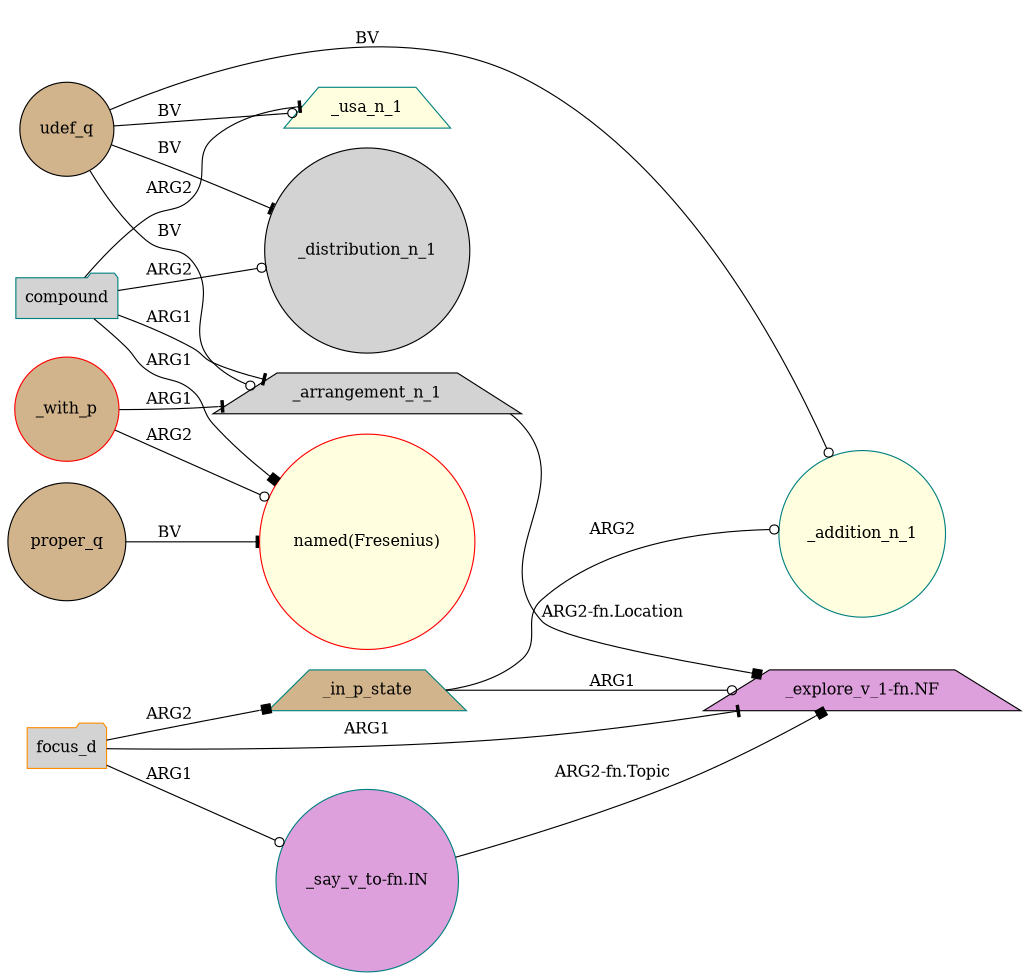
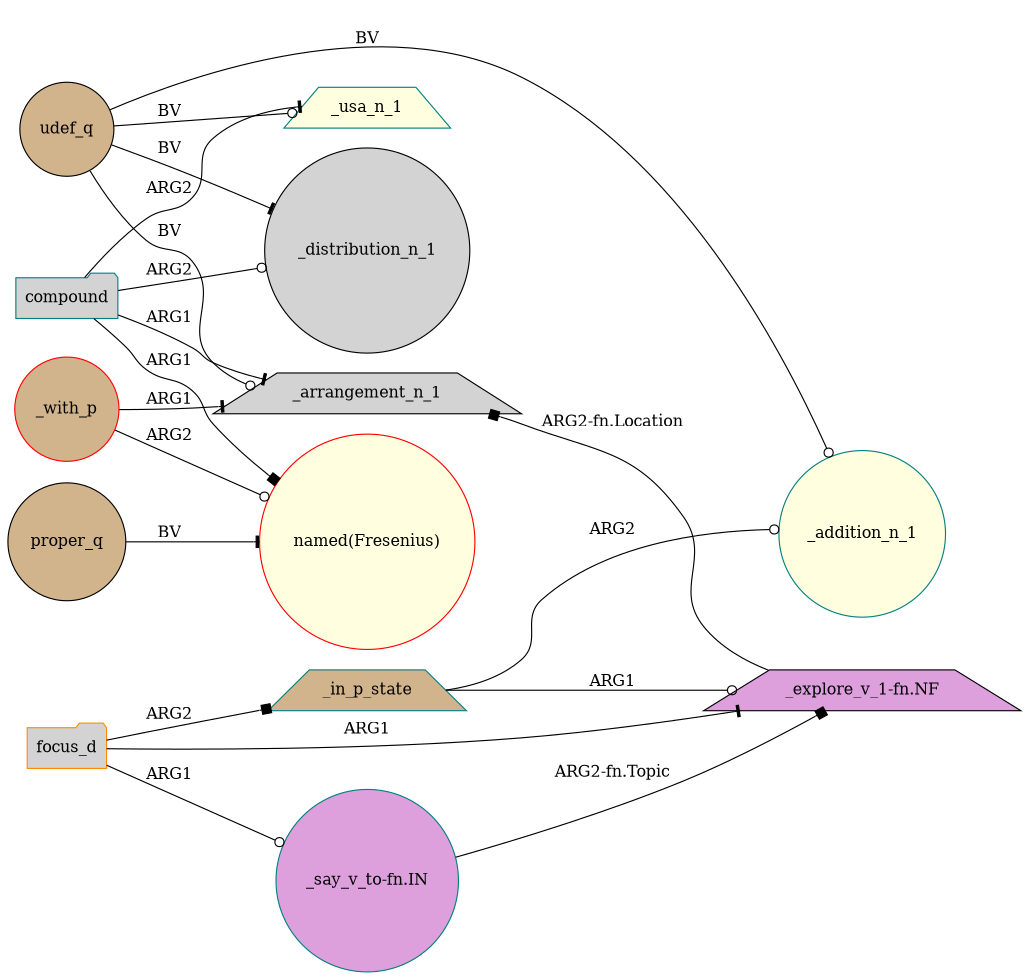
  digraph {
    rankdir=LR
    node [color=teal fillcolor=lightgrey shape=circle style=filled]
    edge [arrowhead=odot]
    compound [shape=folder]
    _distribution_n_1 [color=black]
    _arrangement_n_1 [color=black shape=trapezium]
    _usa_n_1 [fillcolor=lightyellow shape=trapezium]
    "named(Fresenius)" [color=red fillcolor=lightyellow]
    "_say_v_to-fn.IN" [fillcolor=plum]
    "_explore_v_1-fn.NF" [color=black fillcolor=plum shape=trapezium]
    focus_d [color=darkorange shape=folder]
    _in_p_state [fillcolor=tan shape=trapezium]
    _addition_n_1 [fillcolor=lightyellow]
    udef_q [color=black fillcolor=tan]
    proper_q [color=black fillcolor=tan]
    _with_p [color=red fillcolor=tan]
    compound -> _distribution_n_1 [label=ARG2]
    compound -> _arrangement_n_1 [arrowhead=tee label=ARG1]
    compound -> _usa_n_1 [arrowhead=tee label=ARG2]
    compound -> "named(Fresenius)" [arrowhead=box label=ARG1]
    "_say_v_to-fn.IN" -> "_explore_v_1-fn.NF" [arrowhead=box label="ARG2-fn.Topic"]
-   _arrangement_n_1 -> "_explore_v_1-fn.NF" [arrowhead=box label="ARG2-fn.Location"]
+   "_explore_v_1-fn.NF" -> _arrangement_n_1 [arrowhead=box label="ARG2-fn.Location"]
    focus_d -> "_say_v_to-fn.IN" [label=ARG1]
    focus_d -> "_explore_v_1-fn.NF" [arrowhead=tee label=ARG1]
    focus_d -> _in_p_state [arrowhead=box label=ARG2]
    _in_p_state -> "_explore_v_1-fn.NF" [label=ARG1]
    _in_p_state -> _addition_n_1 [label=ARG2]
    udef_q -> _distribution_n_1 [arrowhead=tee label=BV]
    udef_q -> _arrangement_n_1 [label=BV]
    udef_q -> _usa_n_1 [label=BV]
    udef_q -> _addition_n_1 [label=BV]
    proper_q -> "named(Fresenius)" [arrowhead=tee label=BV]
    _with_p -> _arrangement_n_1 [arrowhead=tee label=ARG1]
    _with_p -> "named(Fresenius)" [label=ARG2]
  }
